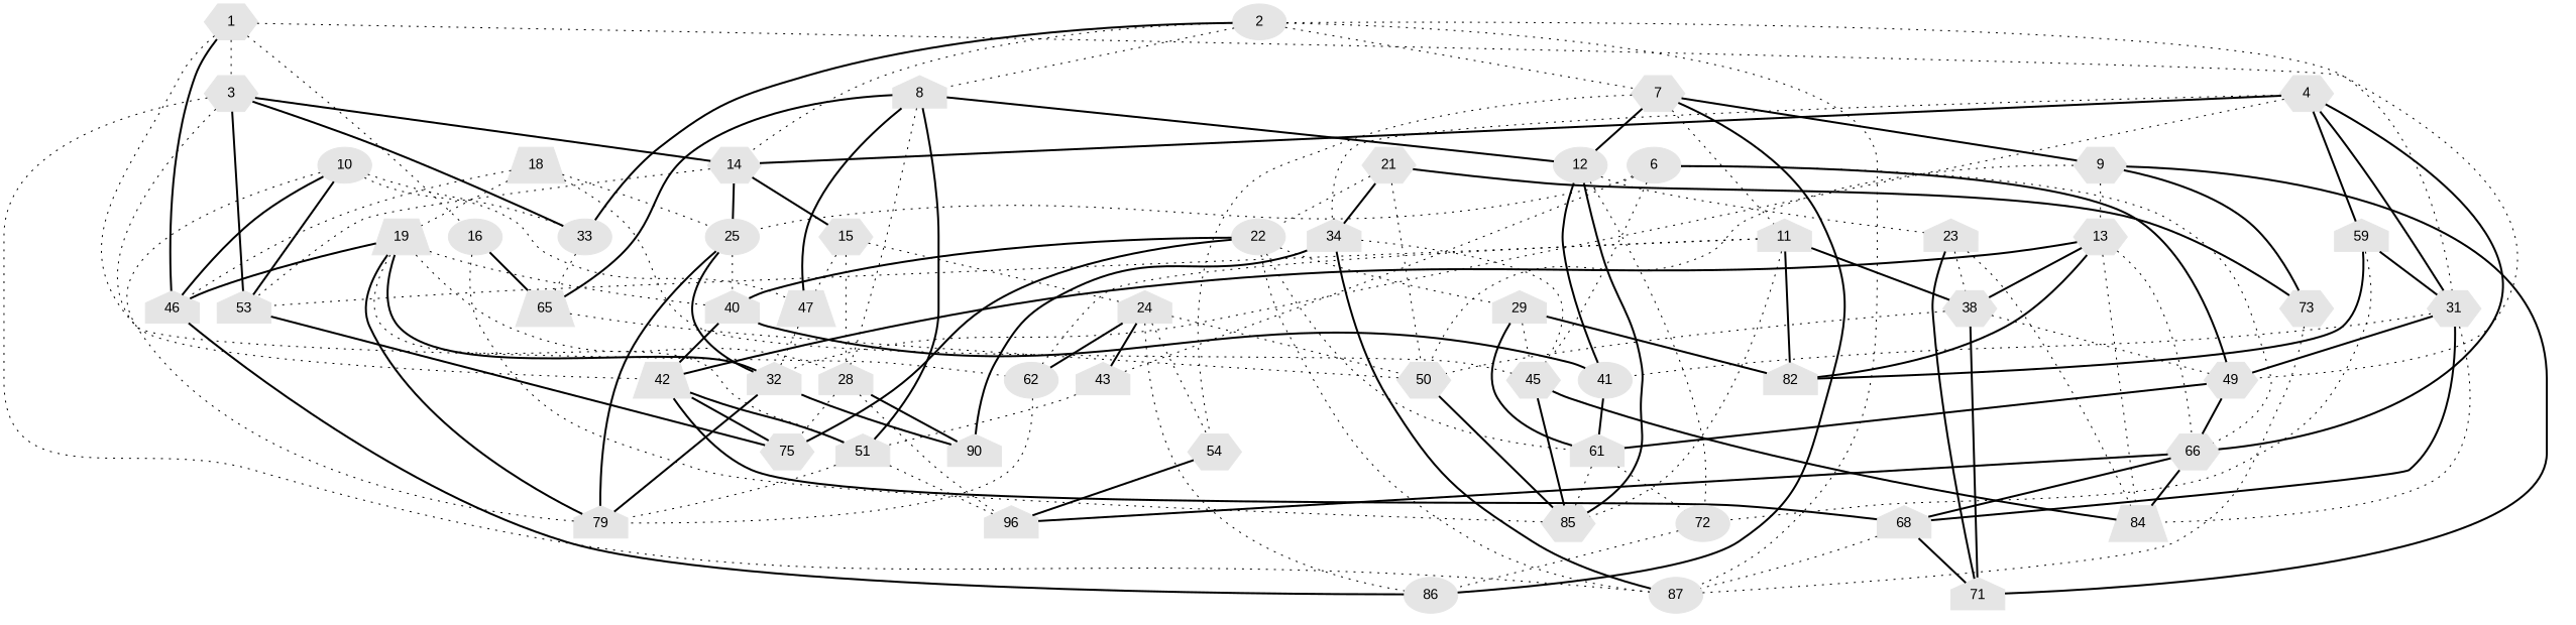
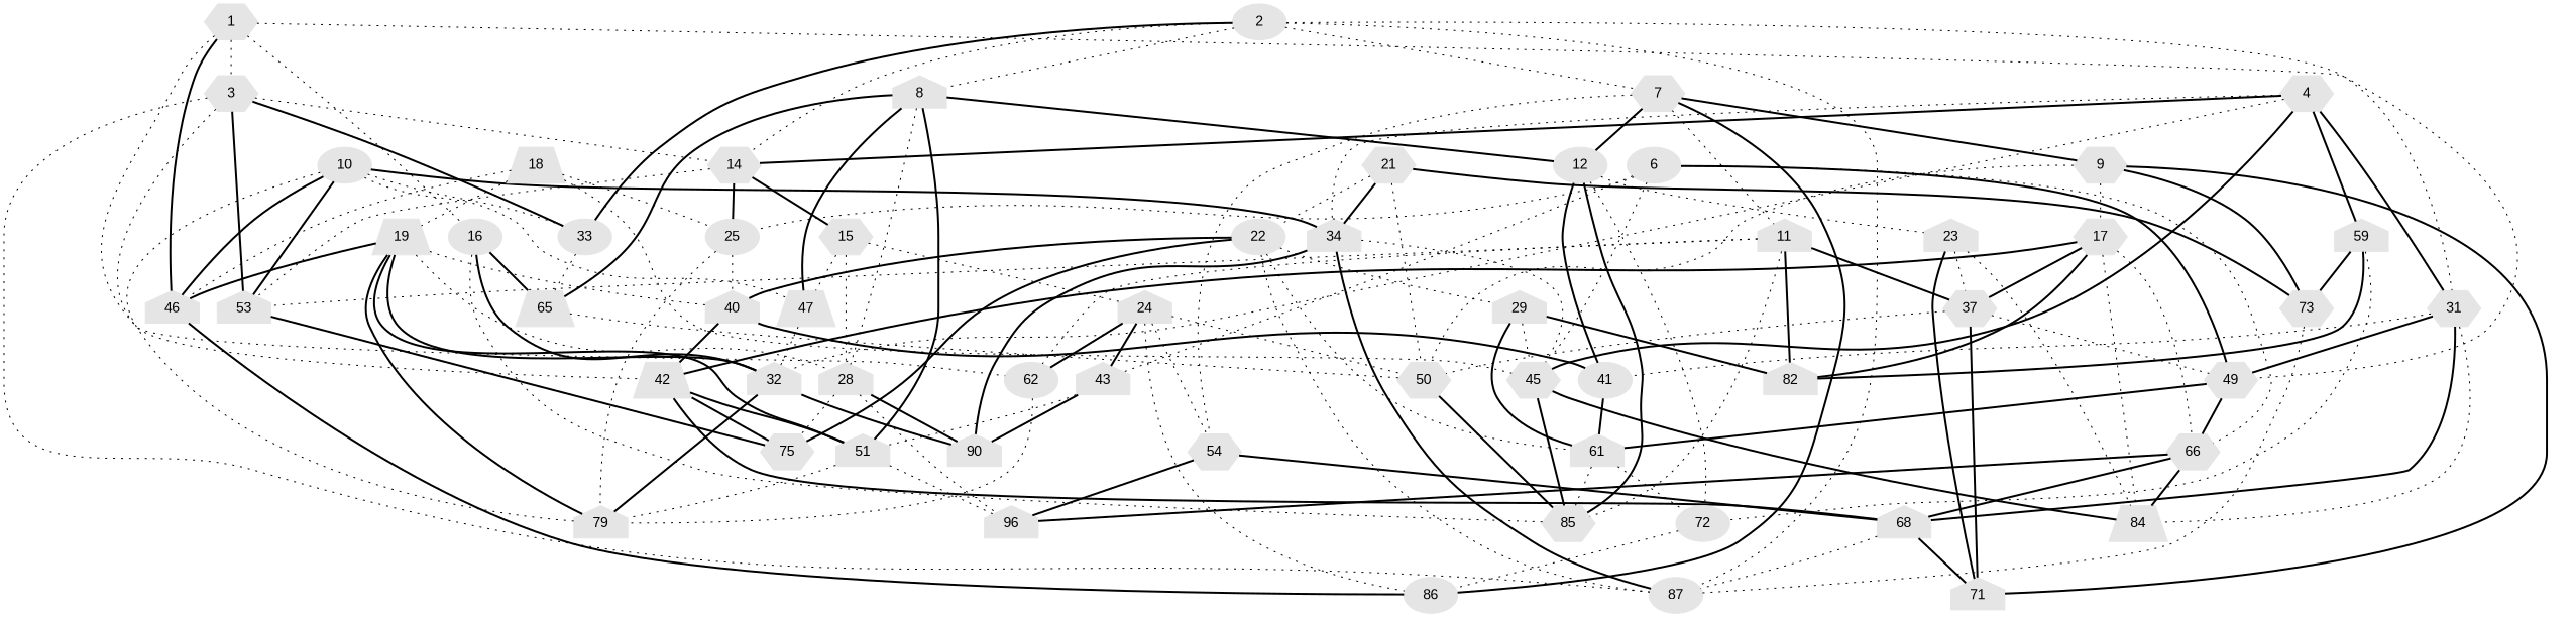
  graph {
    fontname="Liberation Sans"
    node [color=gray90 fontname="Liberation Sans" shape=house style=filled]
    edge [fontname="Liberation Sans" style=dotted]
    1 [shape=hexagon super="+20"]
    3 [shape=hexagon super="+5"]
    16 [shape=ellipse]
    n4 [label=46 super="+44"]
    49 [shape=hexagon super="+83"]
    62 [shape=ellipse]
    14 [shape=hexagon super="+48"]
    33 [shape=ellipse]
    n9 [label=87 shape=ellipse super="+95"]
    42 [shape=trapezium super="+91"]
    53 [super="+78"]
    n12 [label=32 super="+77"]
    n13 [label=65 shape=trapezium]
    85 [shape=hexagon super="+98"]
    86 [shape=ellipse]
    45 [shape=hexagon super="+60"]
    84 [shape=trapezium super="+92"]
    66 [shape=hexagon super="+99"]
    61 [super="+88"]
    79 [super="+94"]
    2 [shape=ellipse super="+76"]
    7 [shape=hexagon super="+64"]
    8 [super="+32"]
    31 [shape=hexagon super="+65"]
    9 [shape=hexagon super="+13"]
    11 [super="+93"]
    12 [shape=ellipse super="+55"]
    54 [shape=hexagon]
    28 [super="+87"]
    47 [shape=trapezium]
    51 [super="+89"]
    25 [shape=ellipse super="+63"]
    15 [shape=hexagon super="+30"]
    41 [shape=ellipse]
    68 [super="+80"]
    75 [shape=hexagon super="+97"]
    4 [shape=hexagon super="+56"]
    34 [super="+57"]
    59
    90
    73 [shape=hexagon]
    82
    72 [shape=ellipse]
    96
    40 [super="+67"]
    6 [shape=ellipse]
    43 [super="+70"]
-   17 [shape=hexagon super="+36" label=13]
+   17 [shape=hexagon super="+36"]
    50 [shape=hexagon super="+58"]
    71
-   38 [shape=hexagon super="+69"]
+   38 [shape=hexagon super="+69" label=37]
    23
    10 [shape=ellipse super="+37"]
    24 [super="+100"]
    19 [shape=trapezium super="+46"]
    18 [shape=trapezium]
    22 [shape=ellipse super="+27"]
    29
    21 [shape=hexagon]
    1 -- 3
    1 -- 16
    1 -- n4 [style=bold]
    1 -- 49
    1 -- 62
-   3 -- 14 [style=bold]
+   3 -- 14
    3 -- 33 [style=bold]
    3 -- n9
    3 -- 42
    3 -- 53 [style=bold]
-   25 -- n12 [style=bold]
+   16 -- n12 [style=bold]
    16 -- n13 [style=bold]
    16 -- 85
    n4 -- 86 [style=bold]
    49 -- 66 [style=bold]
    49 -- 61 [style=bold]
    62 -- 79
    14 -- 53
    14 -- 25 [style=bold]
    14 -- 15 [style=bold]
    33 -- n13
    42 -- 51 [style=bold]
    42 -- 68 [style=bold]
    42 -- 75 [style=bold]
    53 -- 75 [style=bold]
    n12 -- 79 [style=bold]
    n12 -- 90 [style=bold]
    n13 -- 50
    45 -- 85 [style=bold]
    45 -- 84 [style=bold]
    66 -- 84 [style=bold]
    66 -- 68 [style=bold]
    66 -- 96 [style=bold]
    61 -- 85
    61 -- 72
    2 -- 14
    2 -- 33 [style=bold]
    2 -- n9
    2 -- 7
    2 -- 8
    2 -- 31
    7 -- 86 [style=bold]
    7 -- 9 [style=bold]
    7 -- 11
    7 -- 12 [style=bold]
    7 -- 54
    8 -- n13 [style=bold]
    8 -- 12 [style=bold]
    8 -- 28
    8 -- 47 [style=bold]
    8 -- 51 [style=bold]
    31 -- 49 [style=bold]
    31 -- 84
    31 -- 41
    31 -- 68 [style=bold]
    9 -- 73 [style=bold]
    9 -- 17
    9 -- 50
    9 -- 71 [style=bold]
    11 -- 62
    11 -- 53
    11 -- 85
    11 -- 82 [style=bold]
    11 -- 38 [style=bold]
    12 -- 85 [style=bold]
    12 -- 41 [style=bold]
    12 -- 72
    12 -- 23
+   54 -- 68 [style=bold]
    54 -- 96 [style=bold]
    28 -- 75
    28 -- 90 [style=bold]
    28 -- 96
    47 -- n12
    51 -- 79
    51 -- 96
-   25 -- 79 [style=bold]
+   25 -- 79
    25 -- 40
    15 -- 28
    15 -- 47
    15 -- 24
    41 -- 61 [style=bold]
    68 -- n9
    68 -- 71 [style=bold]
    4 -- 14 [style=bold]
    4 -- n12
-   4 -- 66 [style=bold]
+   4 -- 45 [style=bold]
    4 -- 31 [style=bold]
    4 -- 34
    4 -- 59 [style=bold]
    34 -- n9 [style=bold]
    34 -- 45
    34 -- 90 [style=bold]
-   59 -- 31 [style=bold]
+   59 -- 73 [style=bold]
    59 -- 82 [style=bold]
    59 -- 72
    73 -- n9
    72 -- 86
    40 -- 42 [style=bold]
    40 -- 41 [style=bold]
    6 -- 49 [style=bold]
    6 -- 45
    6 -- 66
    6 -- 25
    6 -- 43
    43 -- 51
+   43 -- 90 [style=bold]
    17 -- 42 [style=bold]
    17 -- 84
    17 -- 66
    17 -- 82 [style=bold]
    17 -- 38 [style=bold]
    50 -- 85 [style=bold]
    38 -- 49
    38 -- 50
    38 -- 71 [style=bold]
    23 -- 84
    23 -- 71 [style=bold]
    23 -- 38
    10 -- n4 [style=bold]
    10 -- 33
    10 -- 53 [style=bold]
    10 -- 79
    10 -- 47
+   10 -- 34 [style=bold]
    24 -- 62 [style=bold]
    24 -- 86
    24 -- 54
    24 -- 43 [style=bold]
    24 -- 50
    19 -- n4 [style=bold]
    19 -- n12 [style=bold]
    19 -- 79 [style=bold]
    19 -- 28
-   19 -- 51
+   19 -- 51 [style=bold]
    19 -- 40
    18 -- n4
    18 -- 45
    18 -- 25
    18 -- 19
    22 -- n9
    22 -- 61
    22 -- 75 [style=bold]
    22 -- 40 [style=bold]
    22 -- 29
    29 -- 45
    29 -- 61 [style=bold]
    29 -- 82 [style=bold]
    21 -- 34 [style=bold]
    21 -- 73 [style=bold]
    21 -- 50
    21 -- 22
  }
